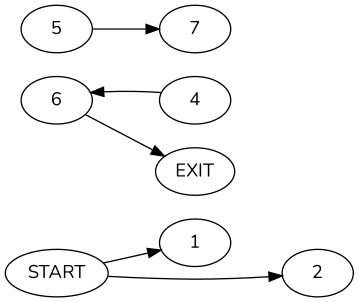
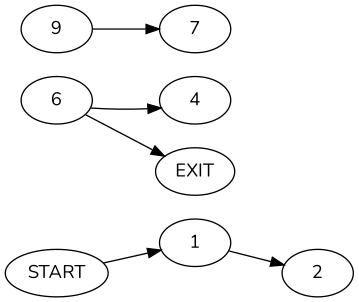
  digraph {
    fontname=Nunito
    rankdir=LR
    node [fontname=Nunito]
    edge [fontname=Nunito]
    n1 [label=START]
    1
    2
    n4 [label=EXIT]
    4
    6
-   5
+   5 [label=9]
    7
    n1 -> 1
-   n1 -> 2
-   4 -> 6
+   1 -> 2
+   6 -> 4
    6 -> n4
    5 -> 7
  }
